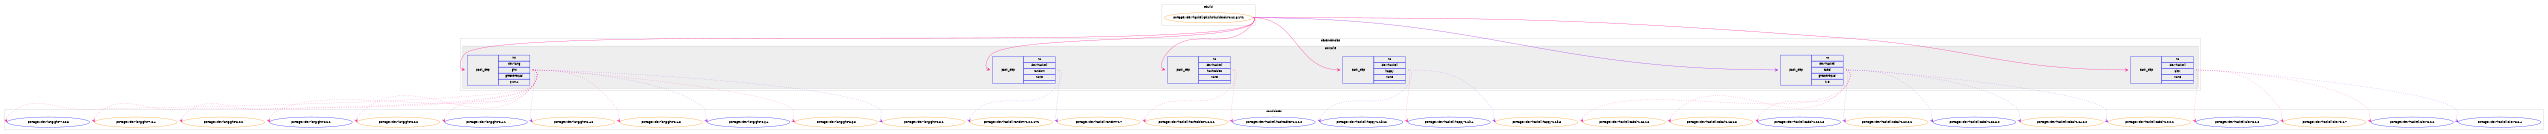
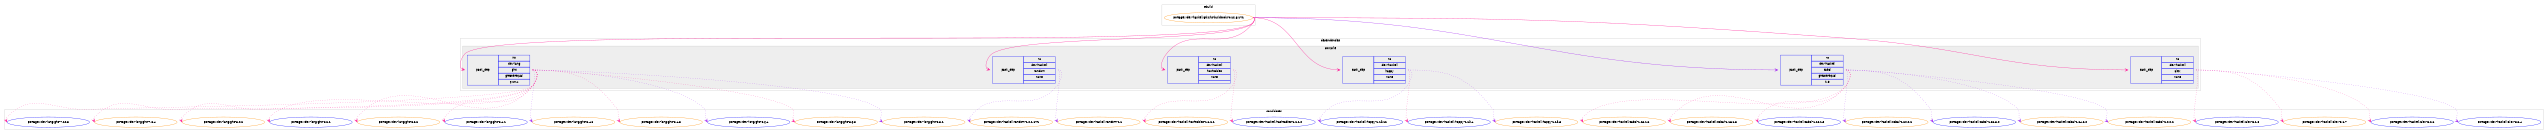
  digraph {
    compound=true
    concentrate=true
    fontname=Helvetica
    fontsize=10
    newrank=true
    rankdir=TB
    ranksep=1.5
    node [color=darkorange fontname=Helvetica fontsize=10]
    edge [arrowhead=vee color=deeppink headport=w style=dotted tailport=e weight=100]
    n1 [label="portage://dev-haskell/gtk2hs-buildtools-0.12.5.1-r1" width=4]
    n2 [color=blue label=<<TABLE BORDER="0" CELLBORDER="1" CELLSPACING="0" CELLPADDING="4" WIDTH="220"><TR><TD ROWSPAN="6" CELLPADDING="30">pack_dep</TD></TR><TR><TD WIDTH="110">no</TD></TR><TR><TD>dev-haskell</TD></TR><TR><TD>alex</TD></TR><TR><TD>none</TD></TR><TR><TD></TD></TR></TABLE>> shape=none]
    n3 [color=blue label=<<TABLE BORDER="0" CELLBORDER="1" CELLSPACING="0" CELLPADDING="4" WIDTH="220"><TR><TD ROWSPAN="6" CELLPADDING="30">pack_dep</TD></TR><TR><TD WIDTH="110">no</TD></TR><TR><TD>dev-haskell</TD></TR><TR><TD>cabal</TD></TR><TR><TD>greaterequal</TD></TR><TR><TD>1.8</TD></TR></TABLE>> shape=none]
    n4 [color=blue label=<<TABLE BORDER="0" CELLBORDER="1" CELLSPACING="0" CELLPADDING="4" WIDTH="220"><TR><TD ROWSPAN="6" CELLPADDING="30">pack_dep</TD></TR><TR><TD WIDTH="110">no</TD></TR><TR><TD>dev-haskell</TD></TR><TR><TD>happy</TD></TR><TR><TD>none</TD></TR><TR><TD></TD></TR></TABLE>> shape=none]
    n5 [color=blue label=<<TABLE BORDER="0" CELLBORDER="1" CELLSPACING="0" CELLPADDING="4" WIDTH="220"><TR><TD ROWSPAN="6" CELLPADDING="30">pack_dep</TD></TR><TR><TD WIDTH="110">no</TD></TR><TR><TD>dev-haskell</TD></TR><TR><TD>hashtables</TD></TR><TR><TD>none</TD></TR><TR><TD></TD></TR></TABLE>> shape=none]
    n6 [color=blue label=<<TABLE BORDER="0" CELLBORDER="1" CELLSPACING="0" CELLPADDING="4" WIDTH="220"><TR><TD ROWSPAN="6" CELLPADDING="30">pack_dep</TD></TR><TR><TD WIDTH="110">no</TD></TR><TR><TD>dev-haskell</TD></TR><TR><TD>random</TD></TR><TR><TD>none</TD></TR><TR><TD></TD></TR></TABLE>> shape=none]
    n7 [color=blue label=<<TABLE BORDER="0" CELLBORDER="1" CELLSPACING="0" CELLPADDING="4" WIDTH="220"><TR><TD ROWSPAN="6" CELLPADDING="30">pack_dep</TD></TR><TR><TD WIDTH="110">no</TD></TR><TR><TD>dev-lang</TD></TR><TR><TD>ghc</TD></TR><TR><TD>greaterequal</TD></TR><TR><TD>6.10.4</TD></TR></TABLE>> shape=none]
    n8 [color=blue label="portage://dev-haskell/alex-3.2.4" width=4]
    n9 [color=blue label="portage://dev-haskell/alex-3.2.1" width=4]
    n10 [label="portage://dev-haskell/alex-3.1.7" width=4]
    n11 [color=blue label="portage://dev-haskell/alex-3.1.3" width=4]
    n12 [label="portage://dev-haskell/cabal-2.0.0.2" width=4]
    n13 [label="portage://dev-haskell/cabal-1.24.2.0" width=4]
    n14 [color=blue label="portage://dev-haskell/cabal-1.22.8.0" width=4]
    n15 [label="portage://dev-haskell/cabal-1.20.0.2" width=4]
    n16 [color=blue label="portage://dev-haskell/cabal-1.18.1.5" width=4]
    n17 [label="portage://dev-haskell/cabal-1.18.1.3" width=4]
    n18 [label="portage://dev-haskell/cabal-1.18.1.2" width=4]
    n19 [label="portage://dev-haskell/happy-1.19.5" width=4]
    n20 [color=blue label="portage://dev-haskell/happy-1.19.4" width=4]
    n21 [color=blue label="portage://dev-haskell/happy-1.19.12" width=4]
    n22 [color=blue label="portage://dev-haskell/hashtables-1.2.1.0" width=4]
    n23 [label="portage://dev-haskell/hashtables-1.1.2.1" width=4]
-   n24 [label="portage://dev-haskell/random-1.7" width=4]
+   n24 [label="portage://dev-haskell/random-1.1" width=4]
    n25 [label="portage://dev-haskell/random-1.0.1.1-r1" width=4]
    n26 [label="portage://dev-lang/ghc-8.8.1" width=4]
    n27 [label="portage://dev-lang/ghc-8.6.5" width=4]
    n28 [color=blue label="portage://dev-lang/ghc-8.6.4" width=4]
    n29 [label="portage://dev-lang/ghc-8.4.3" width=4]
    n30 [label="portage://dev-lang/ghc-8.4.2" width=4]
    n31 [color=blue label="portage://dev-lang/ghc-8.4.1" width=4]
    n32 [label="portage://dev-lang/ghc-8.2.2" width=4]
    n33 [color=blue label="portage://dev-lang/ghc-8.2.1" width=4]
    n34 [label="portage://dev-lang/ghc-8.0.2" width=4]
    n35 [label="portage://dev-lang/ghc-7.8.4" width=4]
    n36 [color=blue label="portage://dev-lang/ghc-7.10.3" width=4]
    subgraph cluster_1 {
      color=gray
      label=<<i>ebuild</i>>
      n1
    }
    subgraph cluster_2 {
      color=gray
      label=<<i>dependencies</i>>
      subgraph cluster_3 {
        color=gray
        fillcolor="#eeeeee"
        label=<<i>compile</i>>
        style=filled
        subgraph sub_4 {
          color=gray
          fillcolor="#eeeeee"
          label=<<i>compile</i>>
          style=filled
          n2
        }
        subgraph sub_5 {
          color=gray
          fillcolor="#eeeeee"
          label=<<i>compile</i>>
          style=filled
          n3
        }
        subgraph sub_6 {
          color=gray
          fillcolor="#eeeeee"
          label=<<i>compile</i>>
          style=filled
          n4
        }
        subgraph sub_7 {
          color=gray
          fillcolor="#eeeeee"
          label=<<i>compile</i>>
          style=filled
          n5
        }
        subgraph sub_8 {
          color=gray
          fillcolor="#eeeeee"
          label=<<i>compile</i>>
          style=filled
          n6
        }
        subgraph sub_9 {
          color=gray
          fillcolor="#eeeeee"
          label=<<i>compile</i>>
          style=filled
          n7
        }
      }
      subgraph cluster_10 {
        color=gray
        fillcolor="#eeeeee"
        label=<<i>compile and run</i>>
        style=filled
      }
      subgraph cluster_11 {
        color=gray
        fillcolor="#eeeeee"
        label=<<i>run</i>>
        style=filled
      }
    }
    subgraph cluster_12 {
      color=gray
      label=<<i>candidates</i>>
      rank=same
      subgraph sub_13 {
        color=black
        label=<<i>candidates</i>>
        nodesep=1
        rank=same
        n8
        n9
        n10
        n11
      }
      subgraph sub_14 {
        color=black
        label=<<i>candidates</i>>
        nodesep=1
        rank=same
        n12
        n13
        n14
        n15
        n16
        n17
        n18
      }
      subgraph sub_15 {
        color=black
        label=<<i>candidates</i>>
        nodesep=1
        rank=same
        n19
        n20
        n21
      }
      subgraph sub_16 {
        color=black
        label=<<i>candidates</i>>
        nodesep=1
        rank=same
        n22
        n23
      }
      subgraph sub_17 {
        color=black
        label=<<i>candidates</i>>
        nodesep=1
        rank=same
        n24
        n25
      }
      subgraph sub_18 {
        color=black
        label=<<i>candidates</i>>
        nodesep=1
        rank=same
        n26
        n27
        n28
        n29
        n30
        n31
        n32
        n33
        n34
        n35
        n36
      }
    }
    n1 -> n2 [style=solid weight=20]
    n1 -> n3 [color=purple style=solid weight=20]
    n1 -> n4 [style=solid weight=20]
    n1 -> n5 [style=solid weight=20]
    n1 -> n6 [style=solid weight=20]
    n1 -> n7 [style=solid weight=20]
    n2 -> n8 [color=purple]
    n2 -> n9
    n2 -> n10
    n2 -> n11
    n3 -> n12 [color=purple]
    n3 -> n13 [color=purple]
    n3 -> n14 [color=purple]
    n3 -> n15 [color=purple]
    n3 -> n16
    n3 -> n17
    n3 -> n18
    n4 -> n19 [color=purple]
    n4 -> n20
    n4 -> n21 [color=purple]
    n5 -> n22
    n5 -> n23
    n6 -> n24 [color=purple]
    n6 -> n25 [color=purple]
    n7 -> n26 [color=purple]
    n7 -> n27
    n7 -> n28 [color=purple]
    n7 -> n29
    n7 -> n30 [color=purple]
    n7 -> n31
    n7 -> n32
    n7 -> n33
    n7 -> n34
    n7 -> n35
    n7 -> n36
  }
